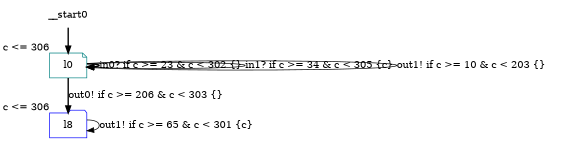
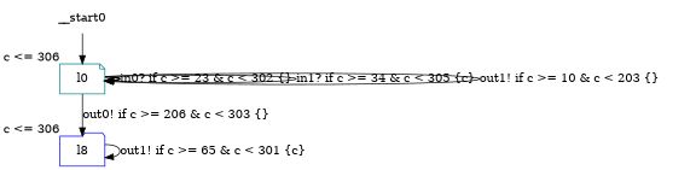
  digraph {
    node [color=blue margin=0 xlabel="c <= 306"]
    edge [style=solid]
    __start0 [shape=none margin="" xlabel=""]
    n2 [color=teal label=l0 shape=note]
    n3 [label=l8 shape=folder]
-   __start0 -> n2 [style=bold]
+   __start0 -> n2
    n2 -> n2 [label="in0? if c >= 23 & c < 302 {} " style=bold]
    n2 -> n2 [label="in1? if c >= 34 & c < 305 {c} "]
    n2 -> n2 [label="out1! if c >= 10 & c < 203 {} "]
-   n2 -> n3 [label="out0! if c >= 206 & c < 303 {} " style=bold]
+   n2 -> n3 [label="out0! if c >= 206 & c < 303 {} "]
    n3 -> n3 [label="out1! if c >= 65 & c < 301 {c} "]
  }
